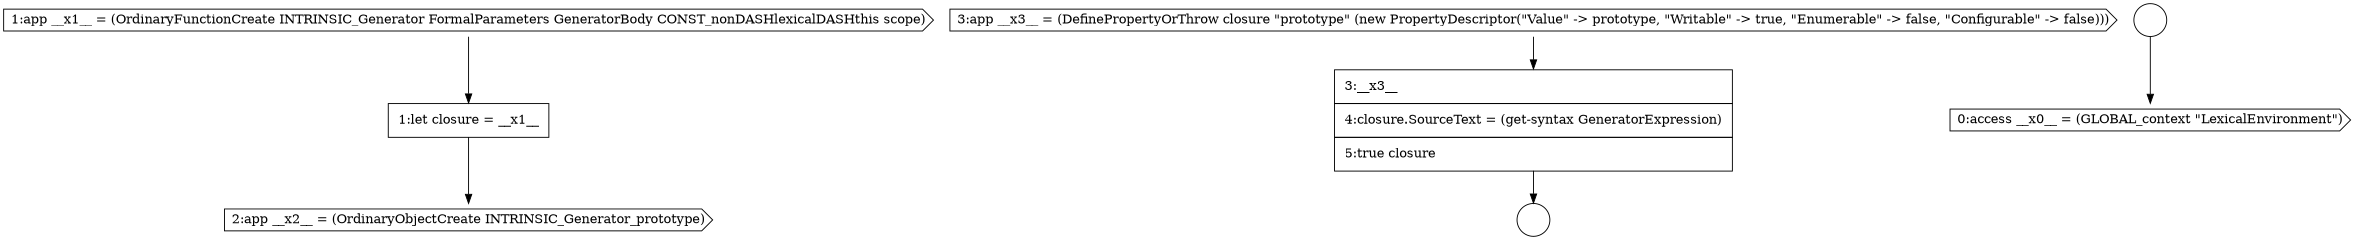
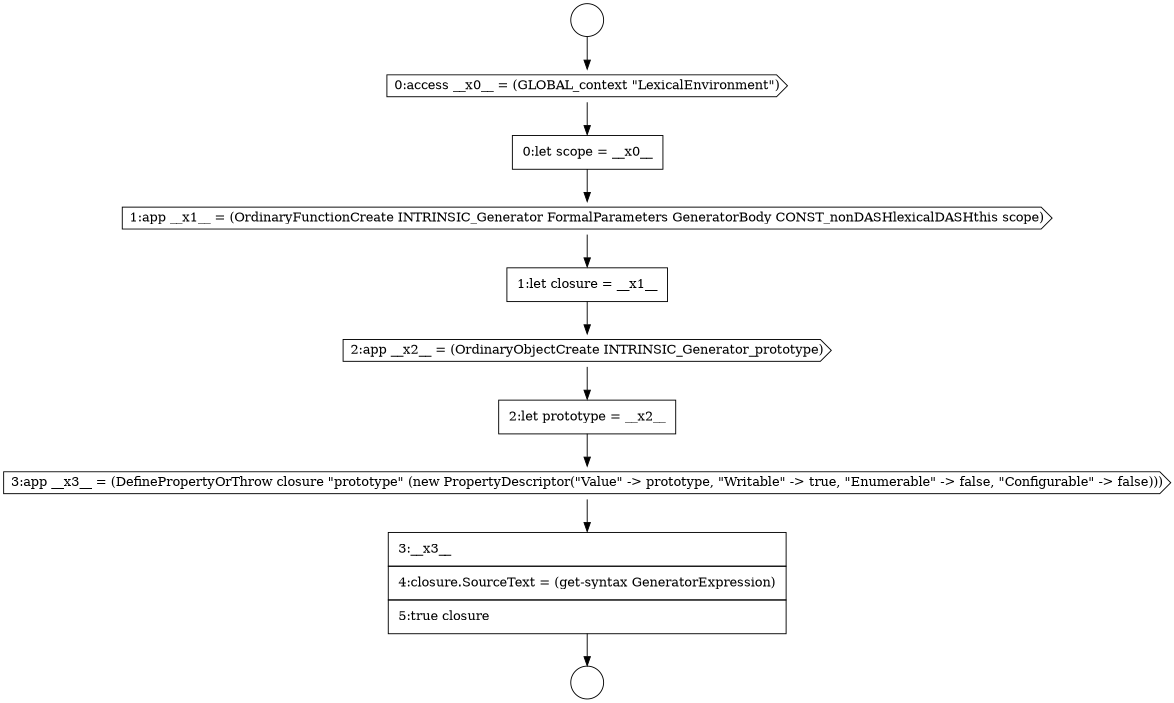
  digraph {
    node [color=black fillcolor=white shape=none style=filled]
    edge [color=black]
    n1 [label=<<font color="black">     <table border="0" cellborder="1" cellspacing="0" cellpadding="10">       <tr><td align="left">1:let closure = __x1__</td></tr>     </table>   </font>> margin=0]
    n2 [label=<<font color="black">2:app __x2__ = (OrdinaryObjectCreate INTRINSIC_Generator_prototype)</font>> shape=cds]
+   n3 [label=<<font color="black">     <table border="0" cellborder="1" cellspacing="0" cellpadding="10">       <tr><td align="left">2:let prototype = __x2__</td></tr>     </table>   </font>> margin=0]
    n4 [label=<<font color="black">3:app __x3__ = (DefinePropertyOrThrow closure &quot;prototype&quot; (new PropertyDescriptor(&quot;Value&quot; -&gt; prototype, &quot;Writable&quot; -&gt; true, &quot;Enumerable&quot; -&gt; false, &quot;Configurable&quot; -&gt; false)))</font>> shape=cds]
+   n5 [label=<<font color="black">     <table border="0" cellborder="1" cellspacing="0" cellpadding="10">       <tr><td align="left">0:let scope = __x0__</td></tr>     </table>   </font>> margin=0]
    n6 [label=<<font color="black">1:app __x1__ = (OrdinaryFunctionCreate INTRINSIC_Generator FormalParameters GeneratorBody CONST_nonDASHlexicalDASHthis scope)</font>> shape=cds]
    n7 [label=" " shape=circle]
    n8 [label=<<font color="black">     <table border="0" cellborder="1" cellspacing="0" cellpadding="10">       <tr><td align="left">3:__x3__</td></tr>       <tr><td align="left">4:closure.SourceText = (get-syntax GeneratorExpression)</td></tr>       <tr><td align="left">5:true closure</td></tr>     </table>   </font>> margin=0]
    n9 [label=" " shape=circle]
    n10 [label=<<font color="black">0:access __x0__ = (GLOBAL_context &quot;LexicalEnvironment&quot;)</font>> shape=cds]
    n1 -> n2
+   n2 -> n3
+   n3 -> n4
    n4 -> n8
+   n5 -> n6
    n6 -> n1
    n8 -> n7
    n9 -> n10
+   n10 -> n5
  }
